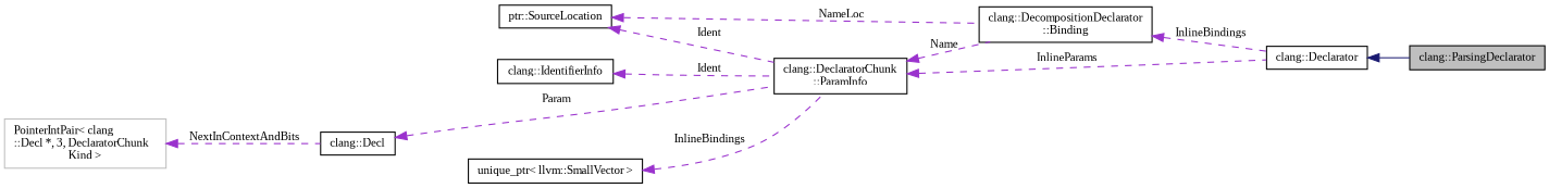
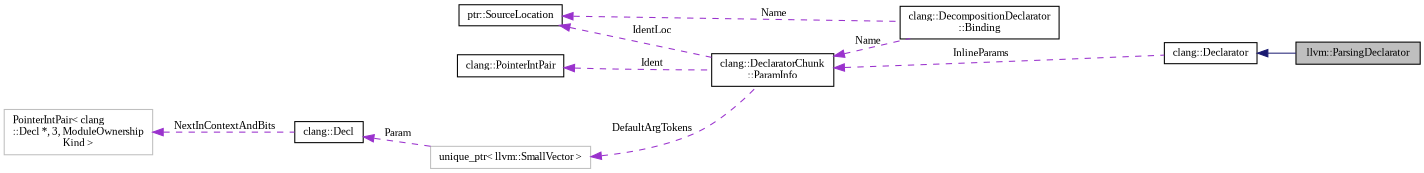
  digraph {
    fontname="Liberation Serif"
    rankdir=LR
    node [color=black fontname="Liberation Serif" fontsize=10 shape=record]
    edge [color=darkorchid3 dir=back fontname="Liberation Serif" fontsize=10 labelfontname=Helvetica labelfontsize=10 style=dashed]
-   n1 [fillcolor=grey75 fontcolor=black height=0.2 label="clang::ParsingDeclarator" style=filled width=0.4]
+   n1 [fillcolor=grey75 fontcolor=black height=0.2 label="llvm::ParsingDeclarator" style=filled width=0.4]
    n2 [height=0.2 label="clang::Declarator" width=0.4]
    n3 [height=0.2 label="clang::DecompositionDeclarator\l::Binding" width=0.4]
    n4 [height=0.2 label="ptr::SourceLocation" width=0.4]
    n5 [height=0.2 label="clang::DeclaratorChunk\l::ParamInfo" width=0.4]
-   n6 [height=0.2 label="clang::IdentifierInfo" width=0.4]
-   n7 [height=0.2 label="unique_ptr\< llvm::SmallVector \>" width=0.4]
+   n6 [height=0.2 label="clang::PointerIntPair" width=0.4]
+   n7 [color=grey75 height=0.2 label="unique_ptr\< llvm::SmallVector \>" width=0.4]
    n8 [height=0.2 label="clang::Decl" width=0.4]
-   n9 [color=grey75 height=0.2 label="PointerIntPair\< clang\l::Decl *, 3, DeclaratorChunk\lKind \>" width=0.4]
+   n9 [color=grey75 height=0.2 label="PointerIntPair\< clang\l::Decl *, 3, ModuleOwnership\lKind \>" width=0.4]
    n2 -> n1 [color=midnightblue style=solid]
-   n3 -> n2 [label=" InlineBindings"]
-   n4 -> n3 [label=" NameLoc"]
-   n4 -> n5 [label=" Ident"]
+   n4 -> n3 [label=" Name"]
+   n4 -> n5 [label=" IdentLoc"]
    n5 -> n2 [label=" InlineParams"]
    n5 -> n3 [label=" Name"]
    n6 -> n5 [label=" Ident"]
-   n7 -> n5 [label=" InlineBindings"]
-   n8 -> n5 [label=" Param"]
+   n7 -> n5 [label=" DefaultArgTokens"]
+   n8 -> n7 [label=" Param"]
    n9 -> n8 [label=" NextInContextAndBits"]
  }
